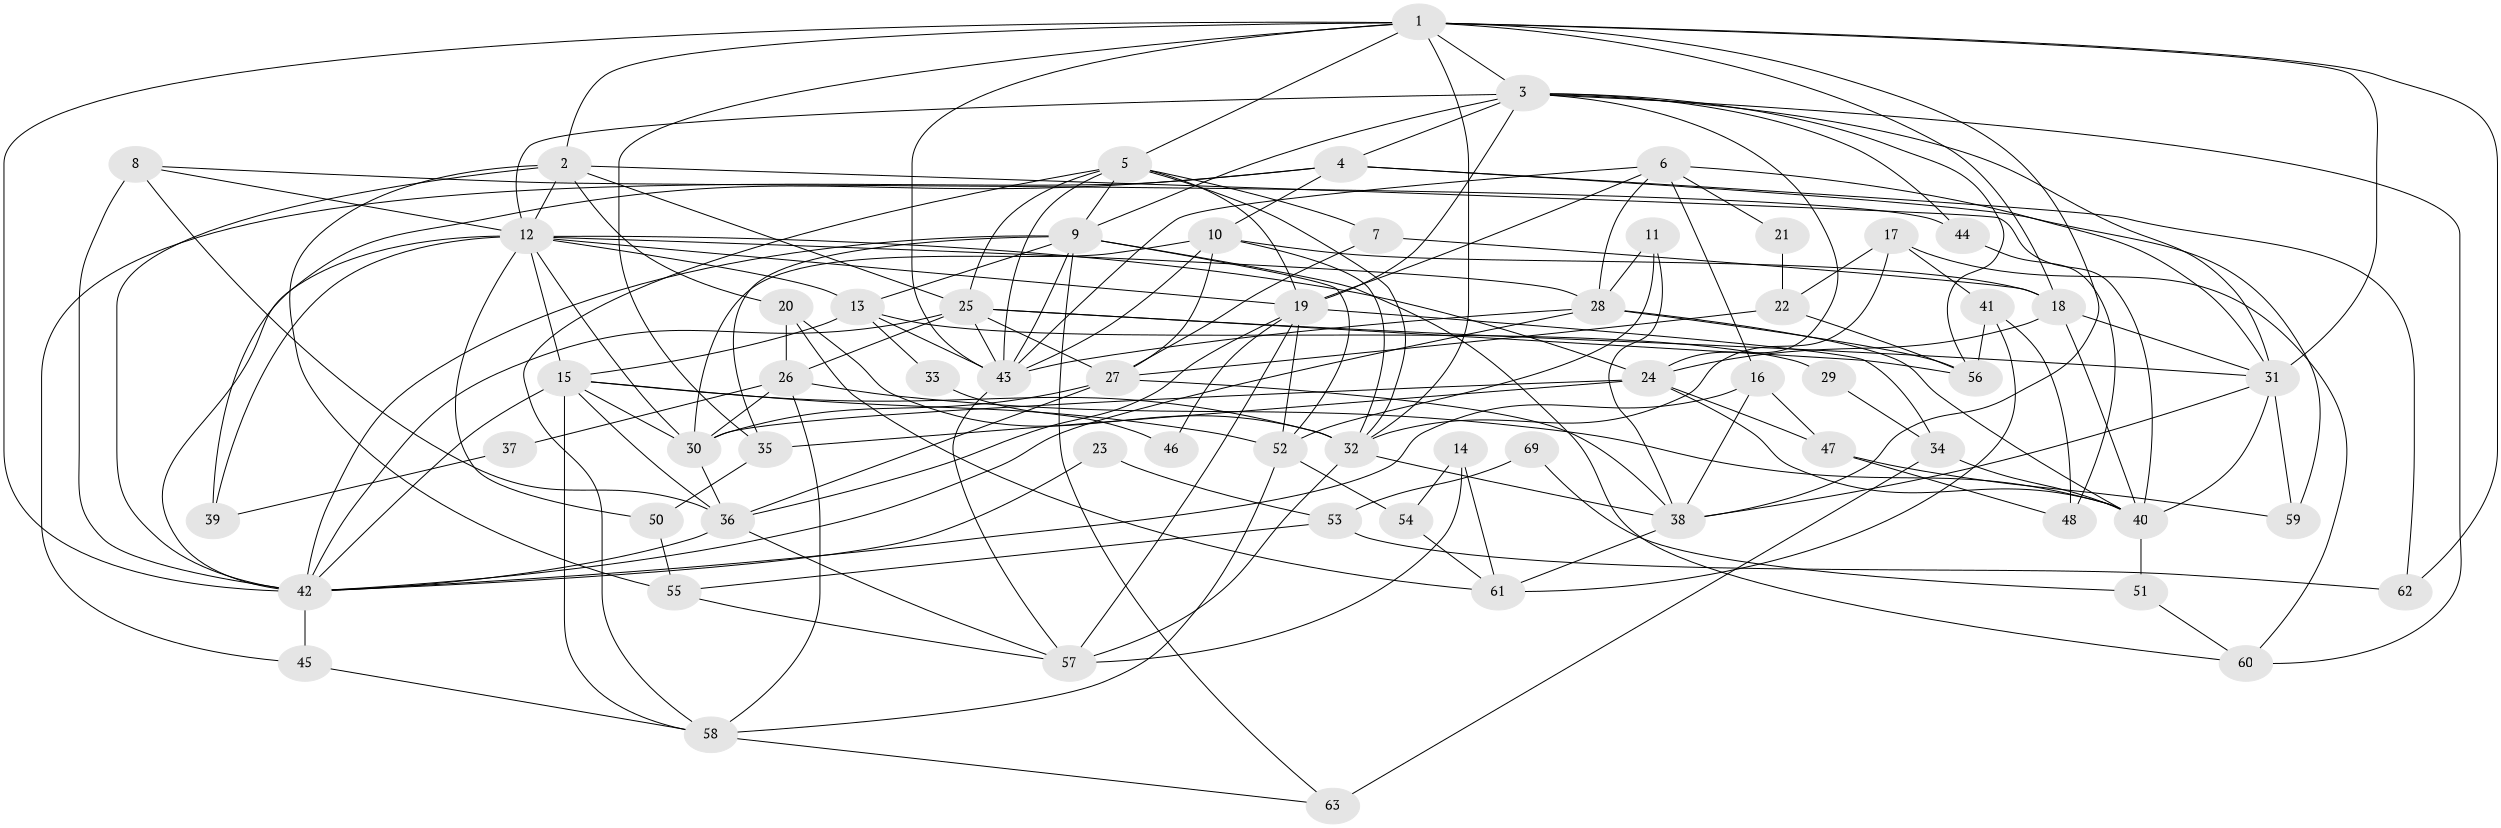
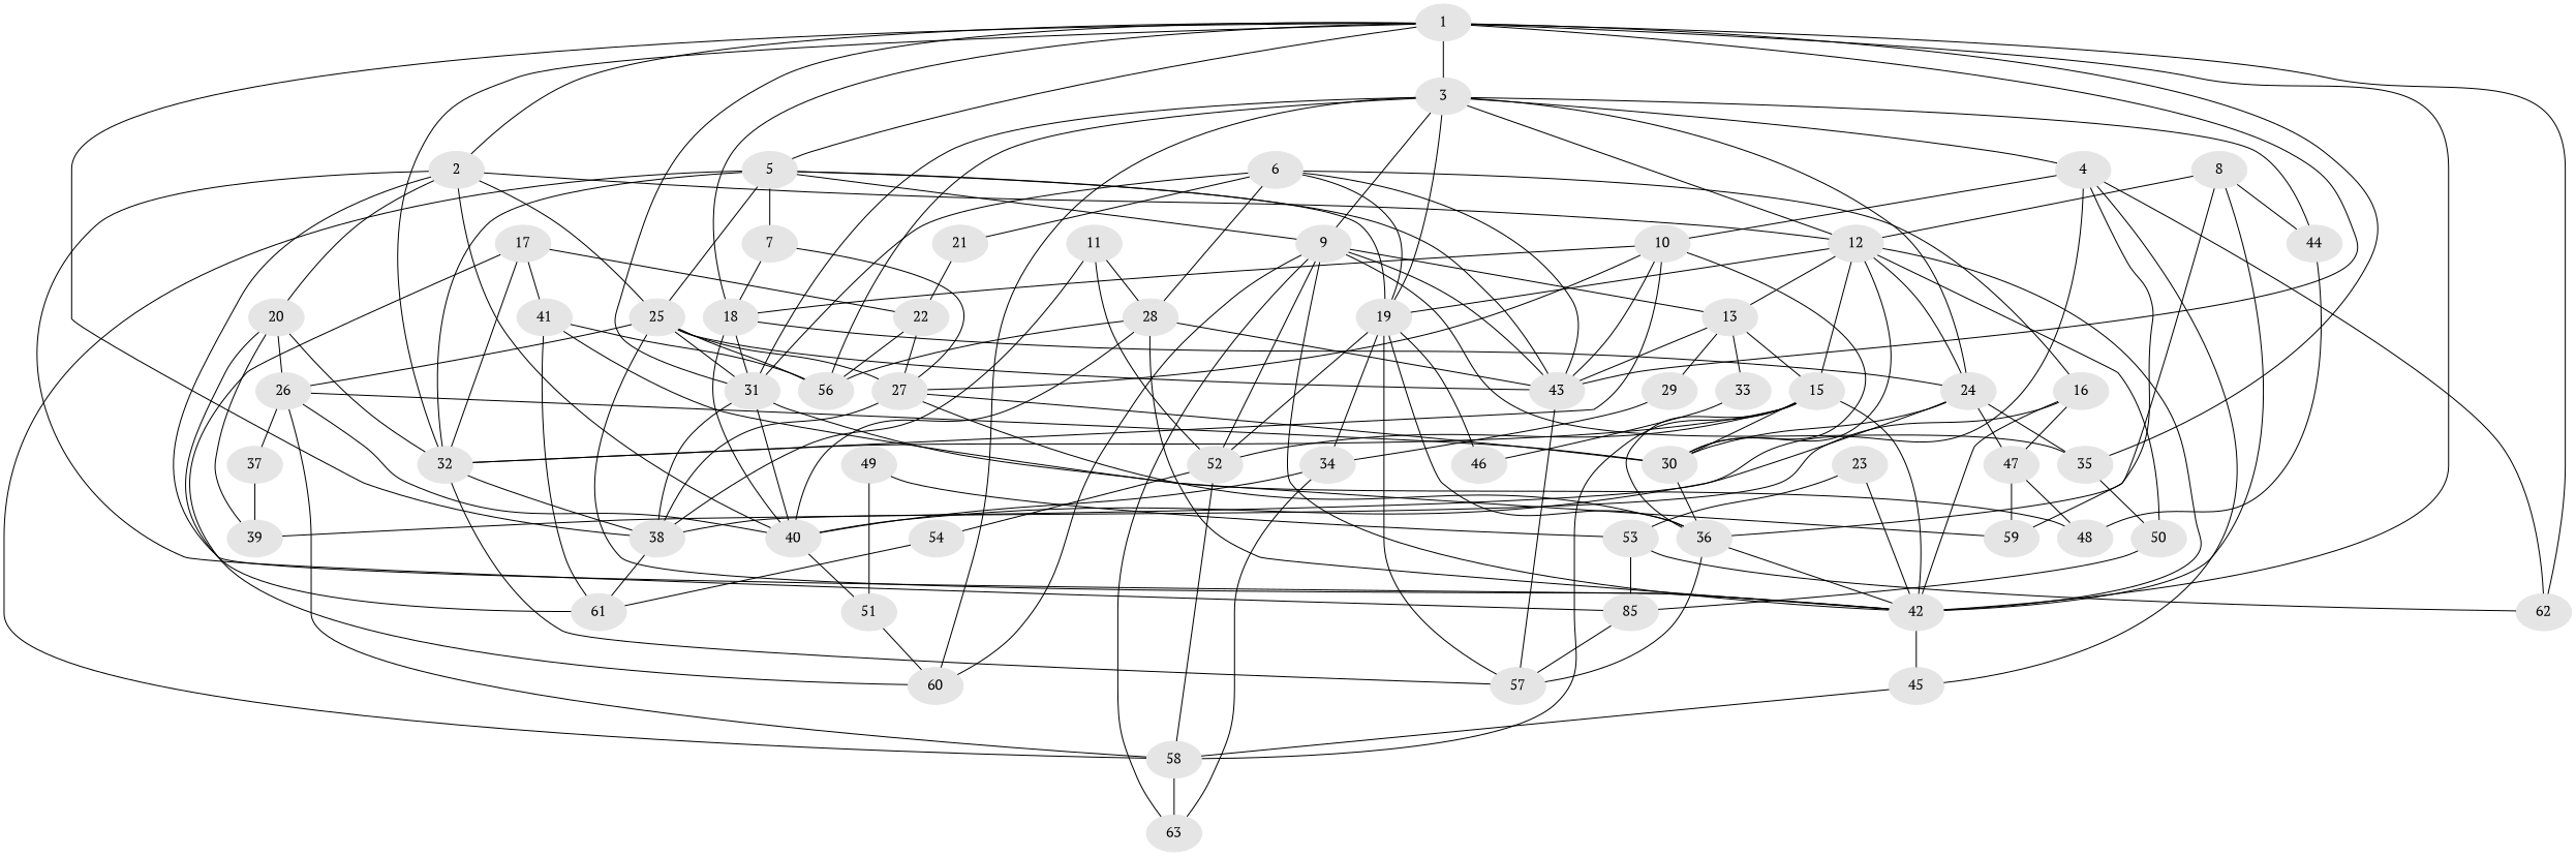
  graph {
    fontname="PT Serif"
    node [color=gray90 fontname="PT Serif" style=filled]
    edge [fontname="PT Serif" weight=1.0]
    1
    2
    3
    5
    18
    31
    32
    35
    38
    42
    43
    62
    12
    20
    25
    40
-   55
+   55 [label=85]
    4
    9
    19
    24
    44
    56
    60
    7
    58
    59
    57
    50
    61
    45
    39
    15
    28
    13
    30
    26
    27
    51
    10
    52
    63
    36
    34
    46
    47
    48
    6
    16
    21
    22
    8
    29
    33
    54
    11
-   14
    17
    41
    37
    23
    53
-   49 [label=69]
+   49
    1 -- 2
    1 -- 3 [weight=2.0]
    1 -- 5
    1 -- 18
    1 -- 31 [weight=2.0]
    1 -- 32
    1 -- 35 [weight=4.0]
    1 -- 38
    1 -- 42
    1 -- 43
    1 -- 62
    2 -- 42
    2 -- 12
    2 -- 20
    2 -- 25 [weight=2.0]
    2 -- 40
    2 -- 55
    3 -- 31 [weight=2.0]
    3 -- 12
    3 -- 4
    3 -- 9 [weight=2.0]
    3 -- 19 [weight=2.0]
    3 -- 24
    3 -- 44
    3 -- 56
    3 -- 60
    5 -- 32
    5 -- 43
    5 -- 25
    5 -- 9
    5 -- 19
    5 -- 7
    5 -- 58
    18 -- 31
    18 -- 40
    18 -- 24
    31 -- 38
    31 -- 40
    31 -- 59
    32 -- 38
    32 -- 57
    35 -- 50
    38 -- 61
    42 -- 45
    43 -- 57
    12 -- 42
    12 -- 19 [weight=2.0]
    12 -- 24
    12 -- 50 [weight=2.0]
-   12 -- 39
+   20 -- 39
    12 -- 15
-   12 -- 28
    12 -- 13
    12 -- 30
    20 -- 32
    20 -- 61
    20 -- 26
    25 -- 31
    25 -- 42
    25 -- 43
    25 -- 56
    25 -- 26
    25 -- 27
    40 -- 51
    55 -- 57
    4 -- 62
    4 -- 59
    4 -- 45
    4 -- 39
    4 -- 10
    9 -- 35 [weight=3.0]
    9 -- 42
    9 -- 43
    9 -- 60
    9 -- 13
    9 -- 52
    9 -- 63
    19 -- 57
    19 -- 52
    19 -- 36
    19 -- 34
    19 -- 46 [weight=2.0]
    24 -- 35
    24 -- 40
    24 -- 30
    24 -- 47
    44 -- 48
    7 -- 18
    7 -- 27
    58 -- 63
    50 -- 55
    45 -- 58
    15 -- 32
    15 -- 42 [weight=2.0]
    15 -- 58
    15 -- 30
    15 -- 52
    15 -- 36 [weight=2.0]
    28 -- 42
    28 -- 43
    28 -- 40
    28 -- 56
    13 -- 43
    13 -- 15
    13 -- 29
    13 -- 33
    30 -- 36
    26 -- 40
    26 -- 58
    26 -- 30
    26 -- 37
    27 -- 38
    27 -- 30
    27 -- 36
    51 -- 60
    10 -- 18
    10 -- 32
    10 -- 43
    10 -- 30
    10 -- 27
    52 -- 58
    52 -- 54
    36 -- 42
    36 -- 57
    34 -- 40
    34 -- 63
    47 -- 59
    47 -- 48
    6 -- 31
    6 -- 43
    6 -- 19
    6 -- 28
    6 -- 16
    6 -- 21
    16 -- 38
    16 -- 42
    16 -- 47
    21 -- 22
    22 -- 56
    22 -- 27
    8 -- 42 [weight=3.0]
    8 -- 12
    8 -- 44
    8 -- 36
    29 -- 34
    33 -- 46
    54 -- 61
    11 -- 38
    11 -- 28
    11 -- 52
-   14 -- 57
-   14 -- 61
-   14 -- 54
    17 -- 32
    17 -- 60
    17 -- 22
    17 -- 41
    41 -- 56
    41 -- 61
    41 -- 48 [weight=2.0]
    37 -- 39
    23 -- 42
    23 -- 53
    53 -- 62
    53 -- 55
    49 -- 51
    49 -- 53
  }
